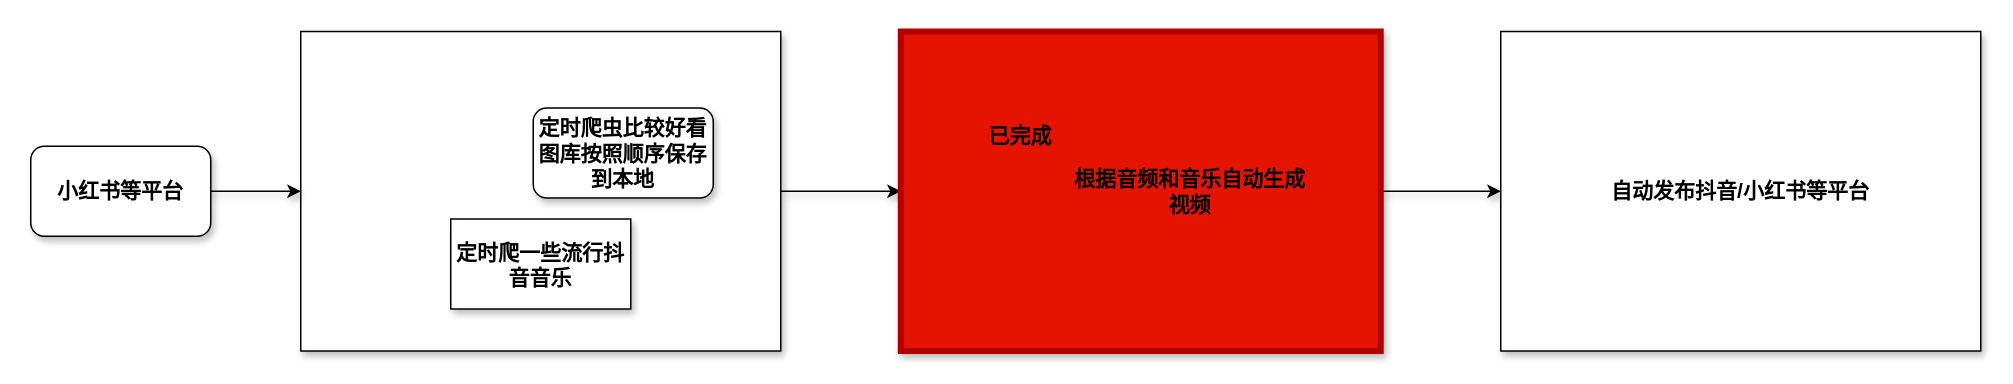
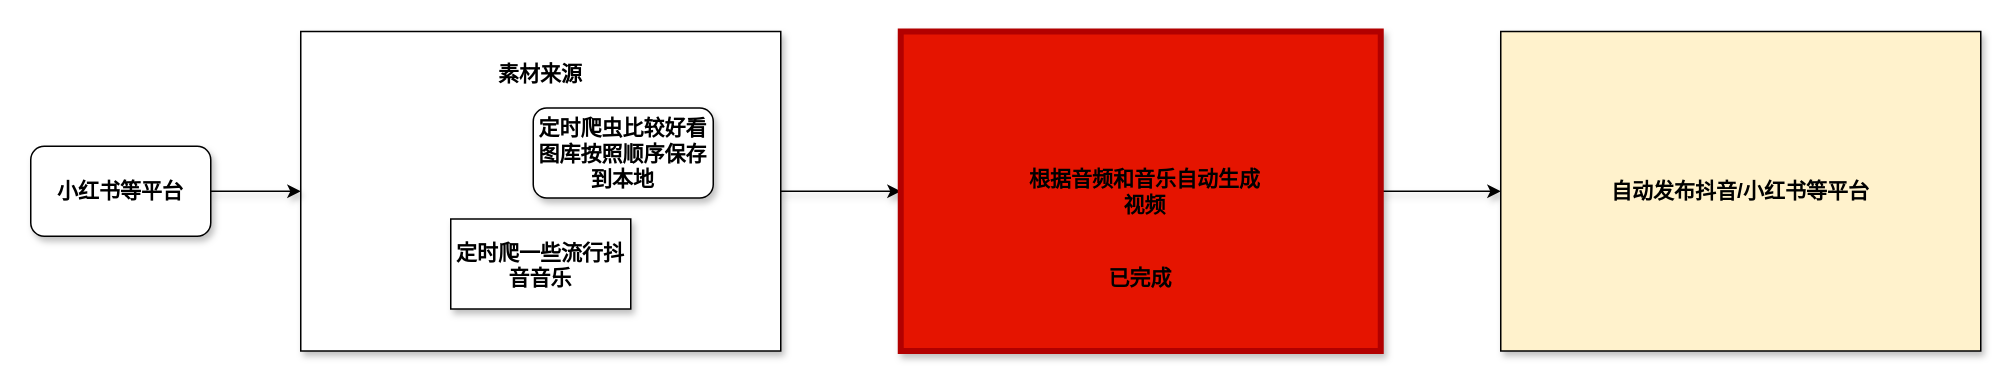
  <mxCell id="0" />
  <mxCell id="1" parent="0" />
  <mxCell id="2" value="" style="edgeStyle=orthogonalEdgeStyle;rounded=0;orthogonalLoop=1;jettySize=auto;html=1;fontSize=14;fontStyle=1;shadow=1;" edge="1" parent="1" source="3" target="10"><mxGeometry relative="1" as="geometry" /></mxCell>
  <mxCell id="3" value="" style="rounded=0;whiteSpace=wrap;html=1;fontSize=14;fontStyle=1;shadow=1;" vertex="1" parent="1"><mxGeometry x="200" y="20.5" width="320" height="213" as="geometry" /></mxCell>
  <mxCell id="4" style="edgeStyle=orthogonalEdgeStyle;rounded=0;orthogonalLoop=1;jettySize=auto;html=1;entryX=0;entryY=0.5;entryDx=0;entryDy=0;fontSize=14;fontStyle=1;shadow=1;" edge="1" parent="1" source="5" target="3"><mxGeometry relative="1" as="geometry" /></mxCell>
  <mxCell id="5" value="小红书等平台" style="rounded=1;whiteSpace=wrap;html=1;fontSize=14;fontStyle=1;shadow=1;" vertex="1" parent="1"><mxGeometry x="20" y="97" width="120" height="60" as="geometry" /></mxCell>
  <mxCell id="6" value="定时爬虫比较好看图库按照顺序保存到本地" style="rounded=1;whiteSpace=wrap;html=1;fontSize=14;fontStyle=1;shadow=1;" vertex="1" parent="1"><mxGeometry x="355" y="71.5" width="120" height="60" as="geometry" /></mxCell>
+ <mxCell id="7" value="素材来源" style="text;html=1;align=center;verticalAlign=middle;whiteSpace=wrap;rounded=0;fontSize=14;fontStyle=1;shadow=1;" vertex="1" parent="1"><mxGeometry x="330" y="33.5" width="60" height="30" as="geometry" /></mxCell>
  <mxCell id="8" value="定时爬一些流行抖音音乐" style="whiteSpace=wrap;html=1;fontSize=14;fontStyle=1;shadow=1;rounded=0;" vertex="1" parent="1"><mxGeometry x="300" y="145.5" width="120" height="60" as="geometry" /></mxCell>
  <mxCell id="9" value="" style="edgeStyle=orthogonalEdgeStyle;rounded=0;orthogonalLoop=1;jettySize=auto;html=1;fontSize=14;fontStyle=1;shadow=1;" edge="1" parent="1" source="10" target="13"><mxGeometry relative="1" as="geometry" /></mxCell>
  <mxCell id="10" value="" style="rounded=0;whiteSpace=wrap;html=1;fillColor=#e51400;strokeColor=#B20000;fontColor=#ffffff;strokeWidth=4;fontSize=14;fontStyle=1;shadow=1;" vertex="1" parent="1"><mxGeometry x="600" y="20.5" width="320" height="213" as="geometry" /></mxCell>
- <mxCell id="11" value="&lt;font style=&quot;font-size: 14px;&quot;&gt;根据音频和音乐自动生成视频&lt;/font&gt;" style="text;html=1;align=center;verticalAlign=middle;whiteSpace=wrap;rounded=0;fontSize=14;fontStyle=1;shadow=1;" vertex="1" parent="1"><mxGeometry x="711" y="111.5" width="164" height="31" as="geometry" /></mxCell>
- <mxCell id="12" value="已完成" style="text;html=1;align=center;verticalAlign=middle;whiteSpace=wrap;rounded=0;fontSize=14;fontStyle=1;shadow=1;" vertex="1" parent="1"><mxGeometry x="650" y="75" width="60" height="30" as="geometry" /></mxCell>
- <mxCell id="13" value="自动发布抖音/小红书等平台" style="rounded=0;whiteSpace=wrap;html=1;fontSize=14;fontStyle=1;shadow=1;" vertex="1" parent="1"><mxGeometry x="1000" y="20.5" width="320" height="213" as="geometry" /></mxCell>
+ <mxCell id="11" value="&lt;font style=&quot;font-size: 14px;&quot;&gt;根据音频和音乐自动生成视频&lt;/font&gt;" style="text;html=1;align=center;verticalAlign=middle;whiteSpace=wrap;rounded=0;fontSize=14;fontStyle=1;shadow=1;" vertex="1" parent="1"><mxGeometry x="681" y="111.5" width="164" height="31" as="geometry" /></mxCell>
+ <mxCell id="12" value="已完成" style="text;html=1;align=center;verticalAlign=middle;whiteSpace=wrap;rounded=0;fontSize=14;fontStyle=1;shadow=1;" vertex="1" parent="1"><mxGeometry x="730" y="170" width="60" height="30" as="geometry" /></mxCell>
+ <mxCell id="13" value="自动发布抖音/小红书等平台" style="rounded=0;whiteSpace=wrap;html=1;fontSize=14;fontStyle=1;shadow=1;fillColor=#fff2cc;" vertex="1" parent="1"><mxGeometry x="1000" y="20.5" width="320" height="213" as="geometry" /></mxCell>
